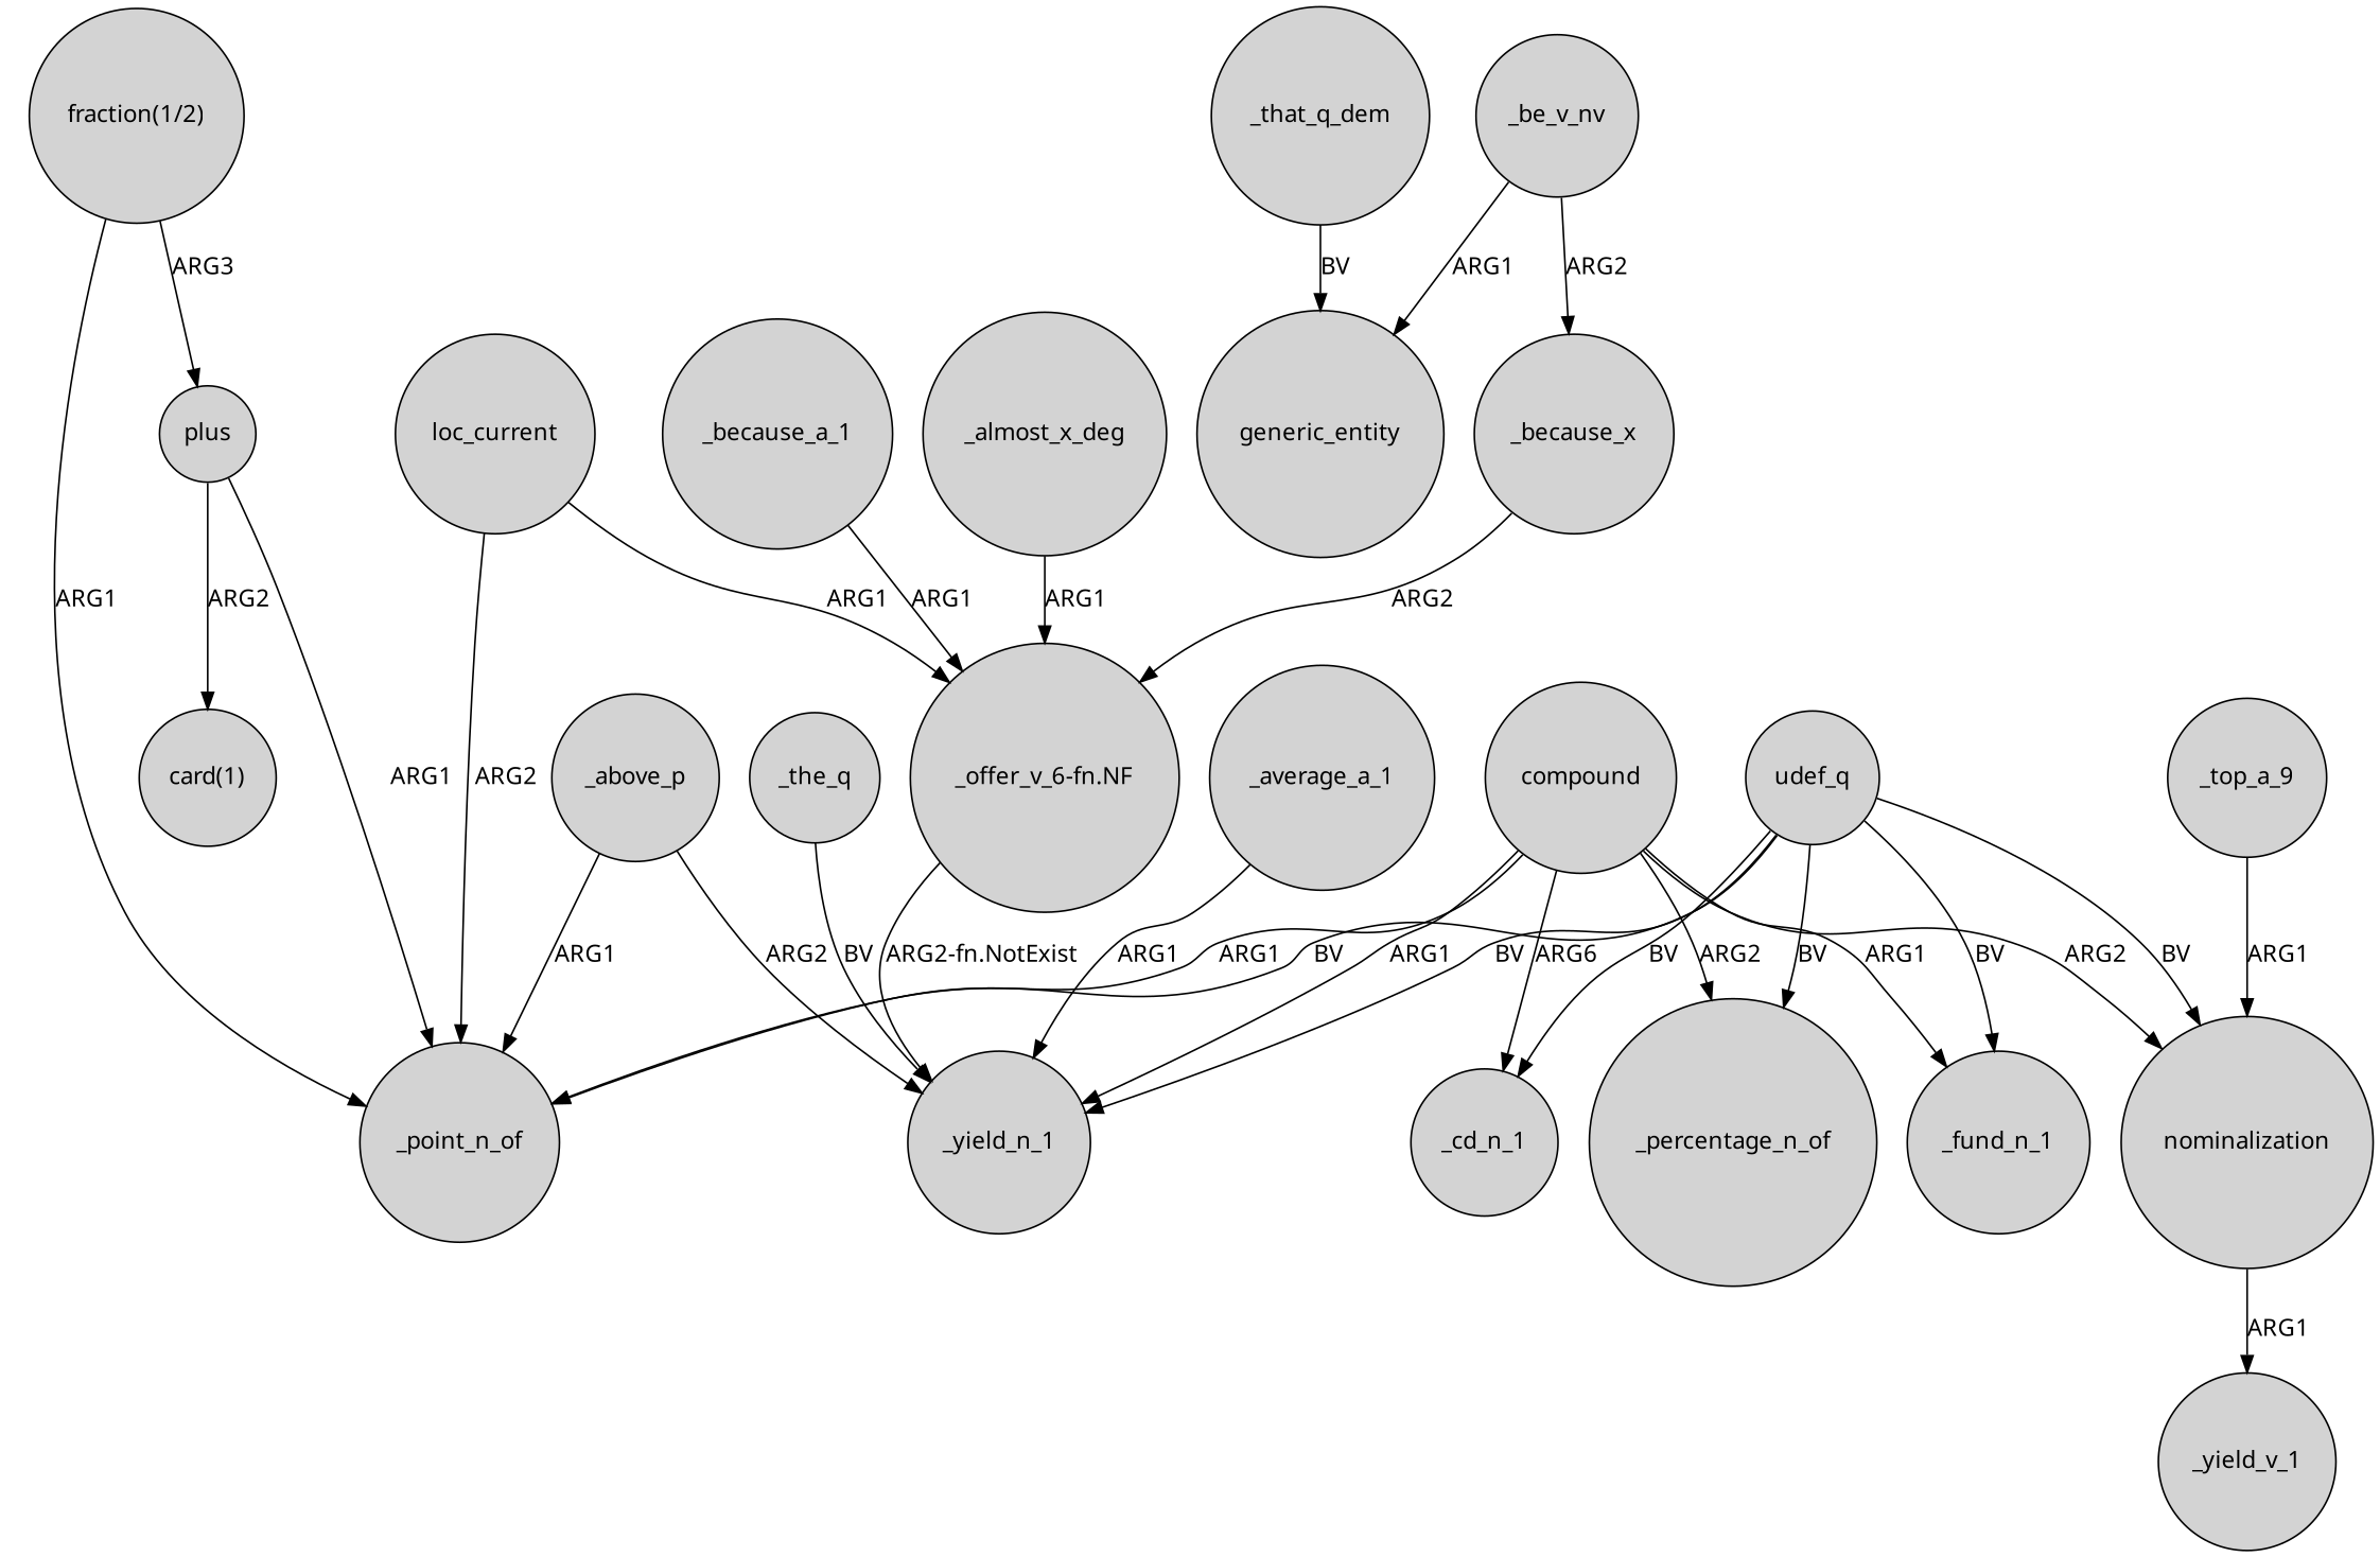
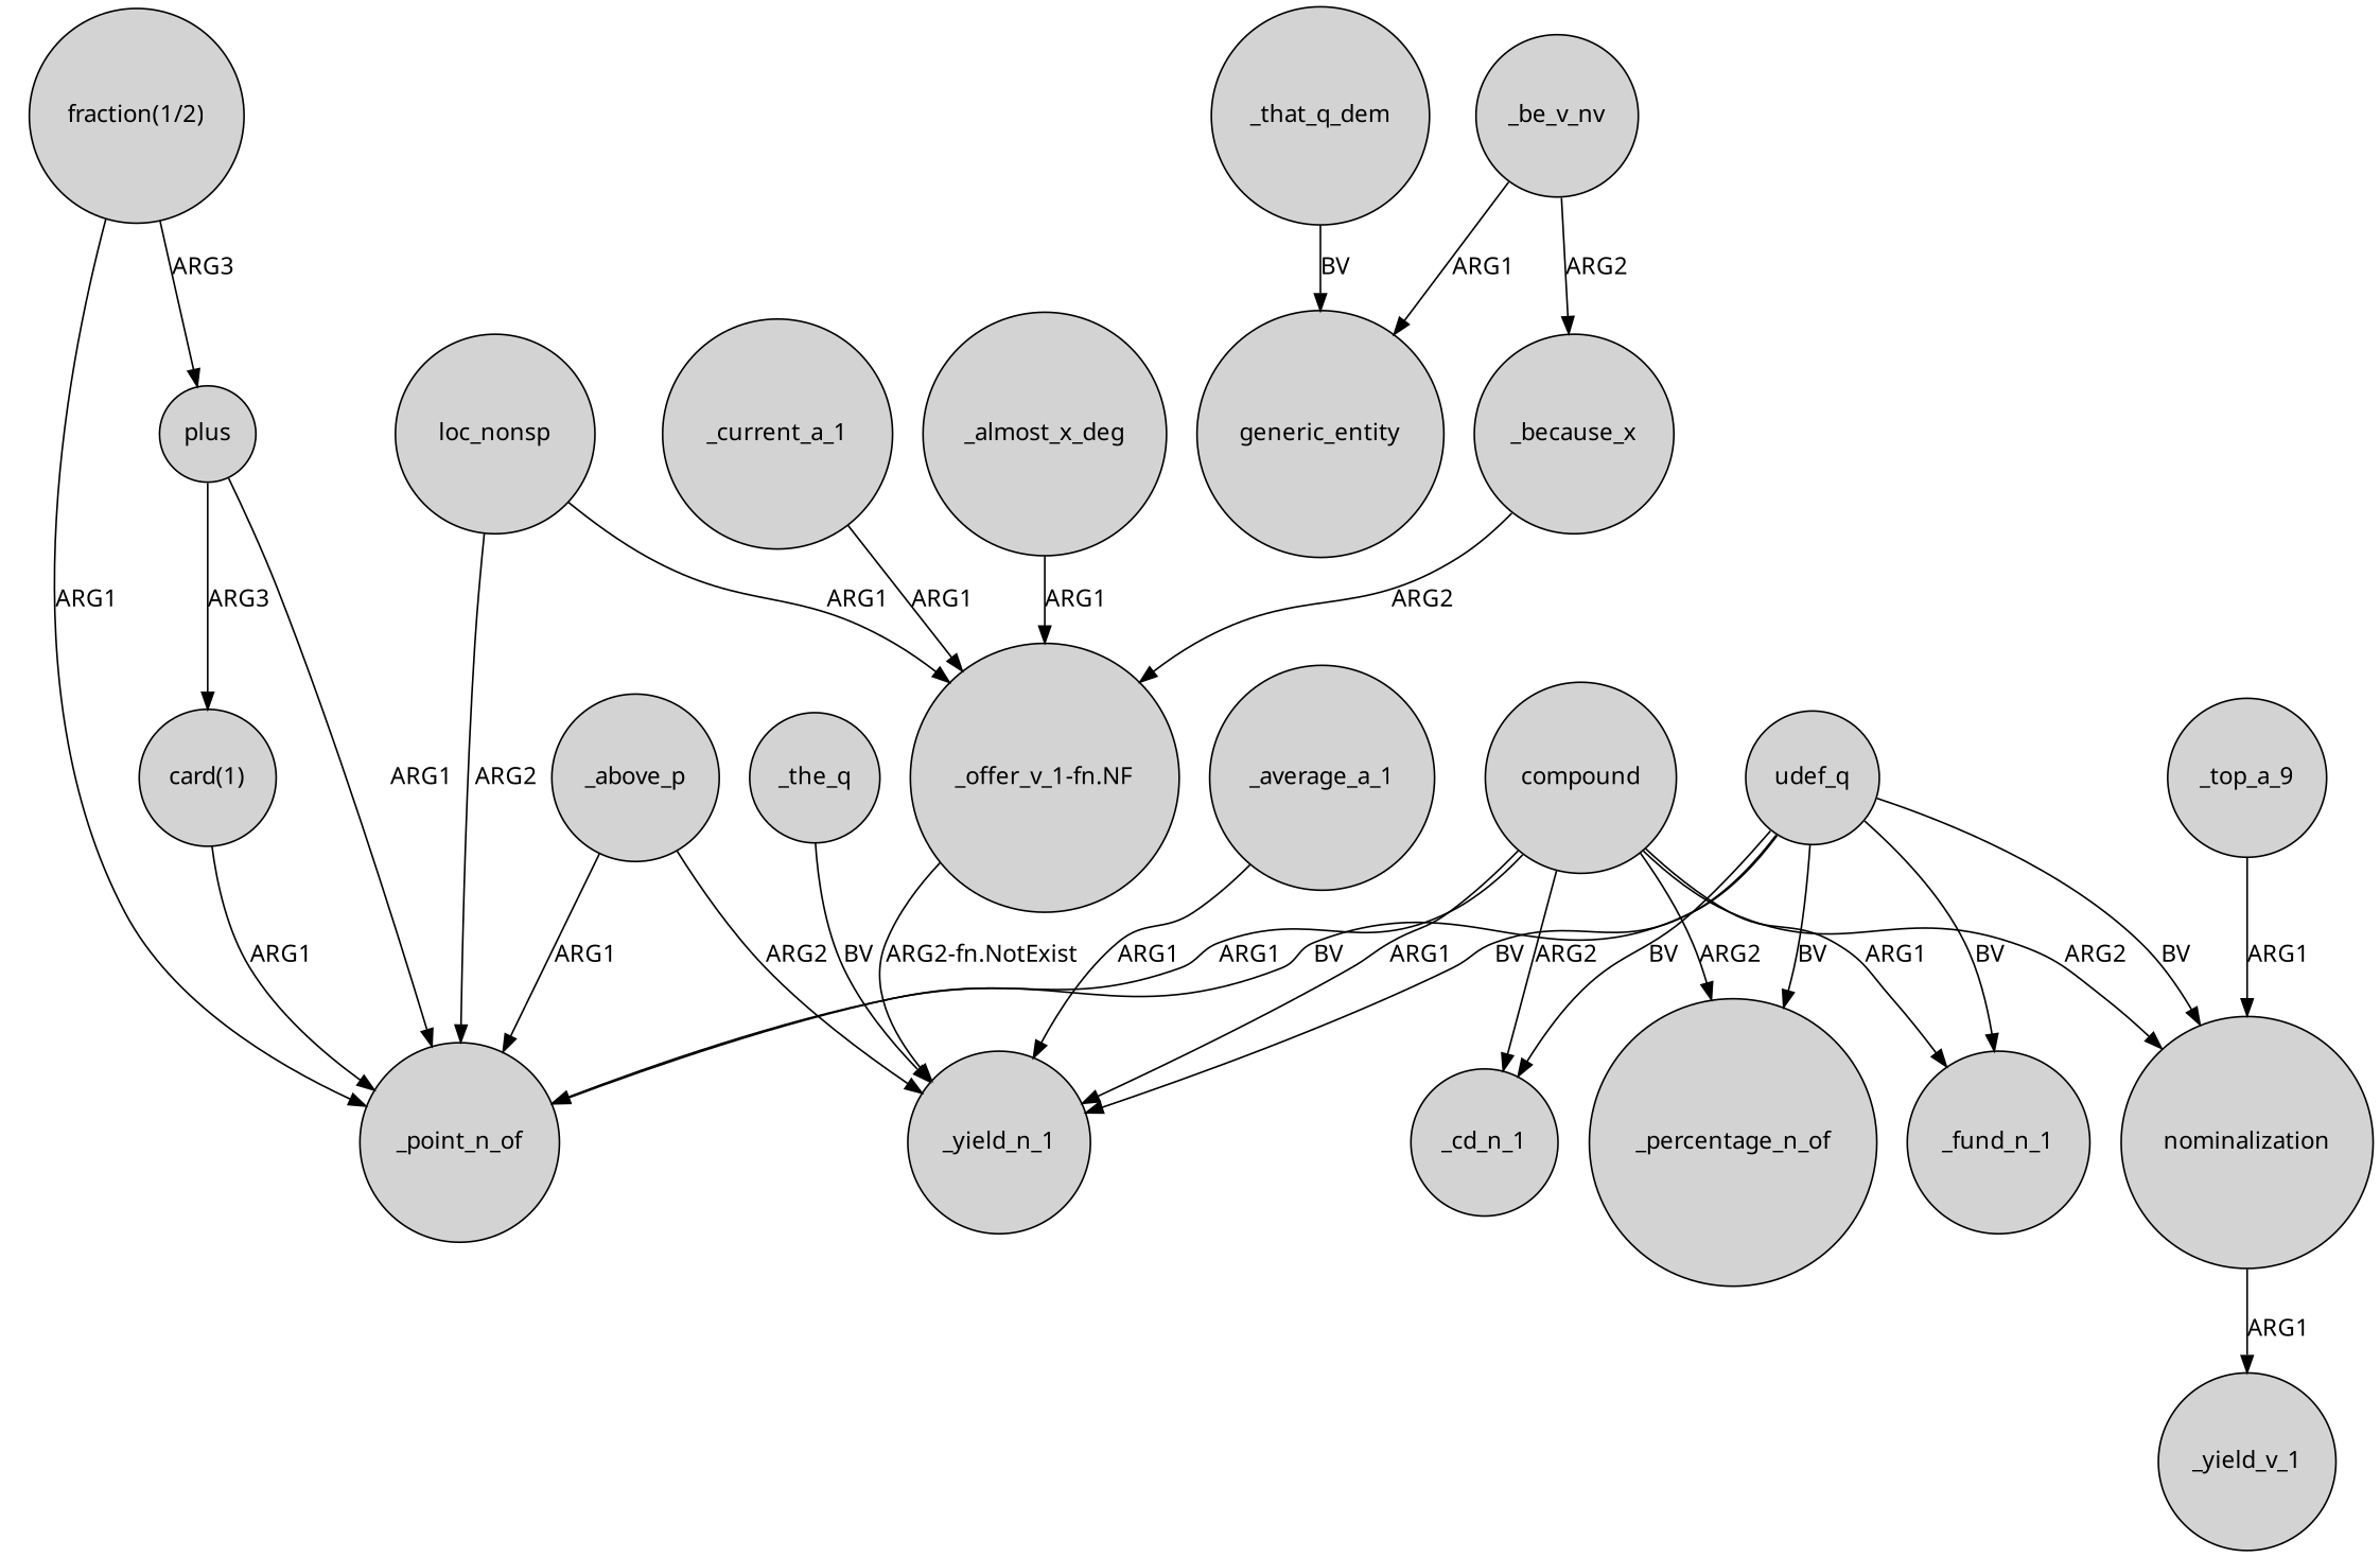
  digraph {
    fontname="Noto Sans"
    node [fontname="Noto Sans" shape=circle style=filled]
    edge [fontname="Noto Sans"]
    plus
    "card(1)"
    _point_n_of
    "fraction(1/2)"
    _the_q
    _yield_n_1
-   _current_a_1 [label=_because_a_1]
-   "_offer_v_1-fn.NF" [label="_offer_v_6-fn.NF"]
-   loc_nonsp [label=loc_current]
+   _current_a_1
+   "_offer_v_1-fn.NF"
+   loc_nonsp
    _above_p
    n11 [label=_top_a_9]
    nominalization
    _yield_v_1
    _that_q_dem
    generic_entity
    compound
    _fund_n_1
    _percentage_n_of
    _cd_n_1
    _average_a_1
    udef_q
    _almost_x_deg
    _be_v_nv
    _because_x
-   plus -> "card(1)" [label=ARG2]
+   plus -> "card(1)" [label=ARG3]
    plus -> _point_n_of [label=ARG1]
+   "card(1)" -> _point_n_of [label=ARG1]
    "fraction(1/2)" -> plus [label=ARG3]
    "fraction(1/2)" -> _point_n_of [label=ARG1]
    _the_q -> _yield_n_1 [label=BV]
    _current_a_1 -> "_offer_v_1-fn.NF" [label=ARG1]
    "_offer_v_1-fn.NF" -> _yield_n_1 [label="ARG2-fn.NotExist"]
    loc_nonsp -> _point_n_of [label=ARG2]
    loc_nonsp -> "_offer_v_1-fn.NF" [label=ARG1]
    _above_p -> _point_n_of [label=ARG1]
    _above_p -> _yield_n_1 [label=ARG2]
    n11 -> nominalization [label=ARG1]
    nominalization -> _yield_v_1 [label=ARG1]
    _that_q_dem -> generic_entity [label=BV]
    compound -> _point_n_of [label=ARG1]
    compound -> _yield_n_1 [label=ARG1]
    compound -> nominalization [label=ARG2]
    compound -> _fund_n_1 [label=ARG1]
    compound -> _percentage_n_of [label=ARG2]
-   compound -> _cd_n_1 [label=ARG6]
+   compound -> _cd_n_1 [label=ARG2]
    _average_a_1 -> _yield_n_1 [label=ARG1]
    udef_q -> _point_n_of [label=BV]
    udef_q -> _yield_n_1 [label=BV]
    udef_q -> nominalization [label=BV]
    udef_q -> _fund_n_1 [label=BV]
    udef_q -> _percentage_n_of [label=BV]
    udef_q -> _cd_n_1 [label=BV]
    _almost_x_deg -> "_offer_v_1-fn.NF" [label=ARG1]
    _be_v_nv -> generic_entity [label=ARG1]
    _be_v_nv -> _because_x [label=ARG2]
    _because_x -> "_offer_v_1-fn.NF" [label=ARG2]
  }
